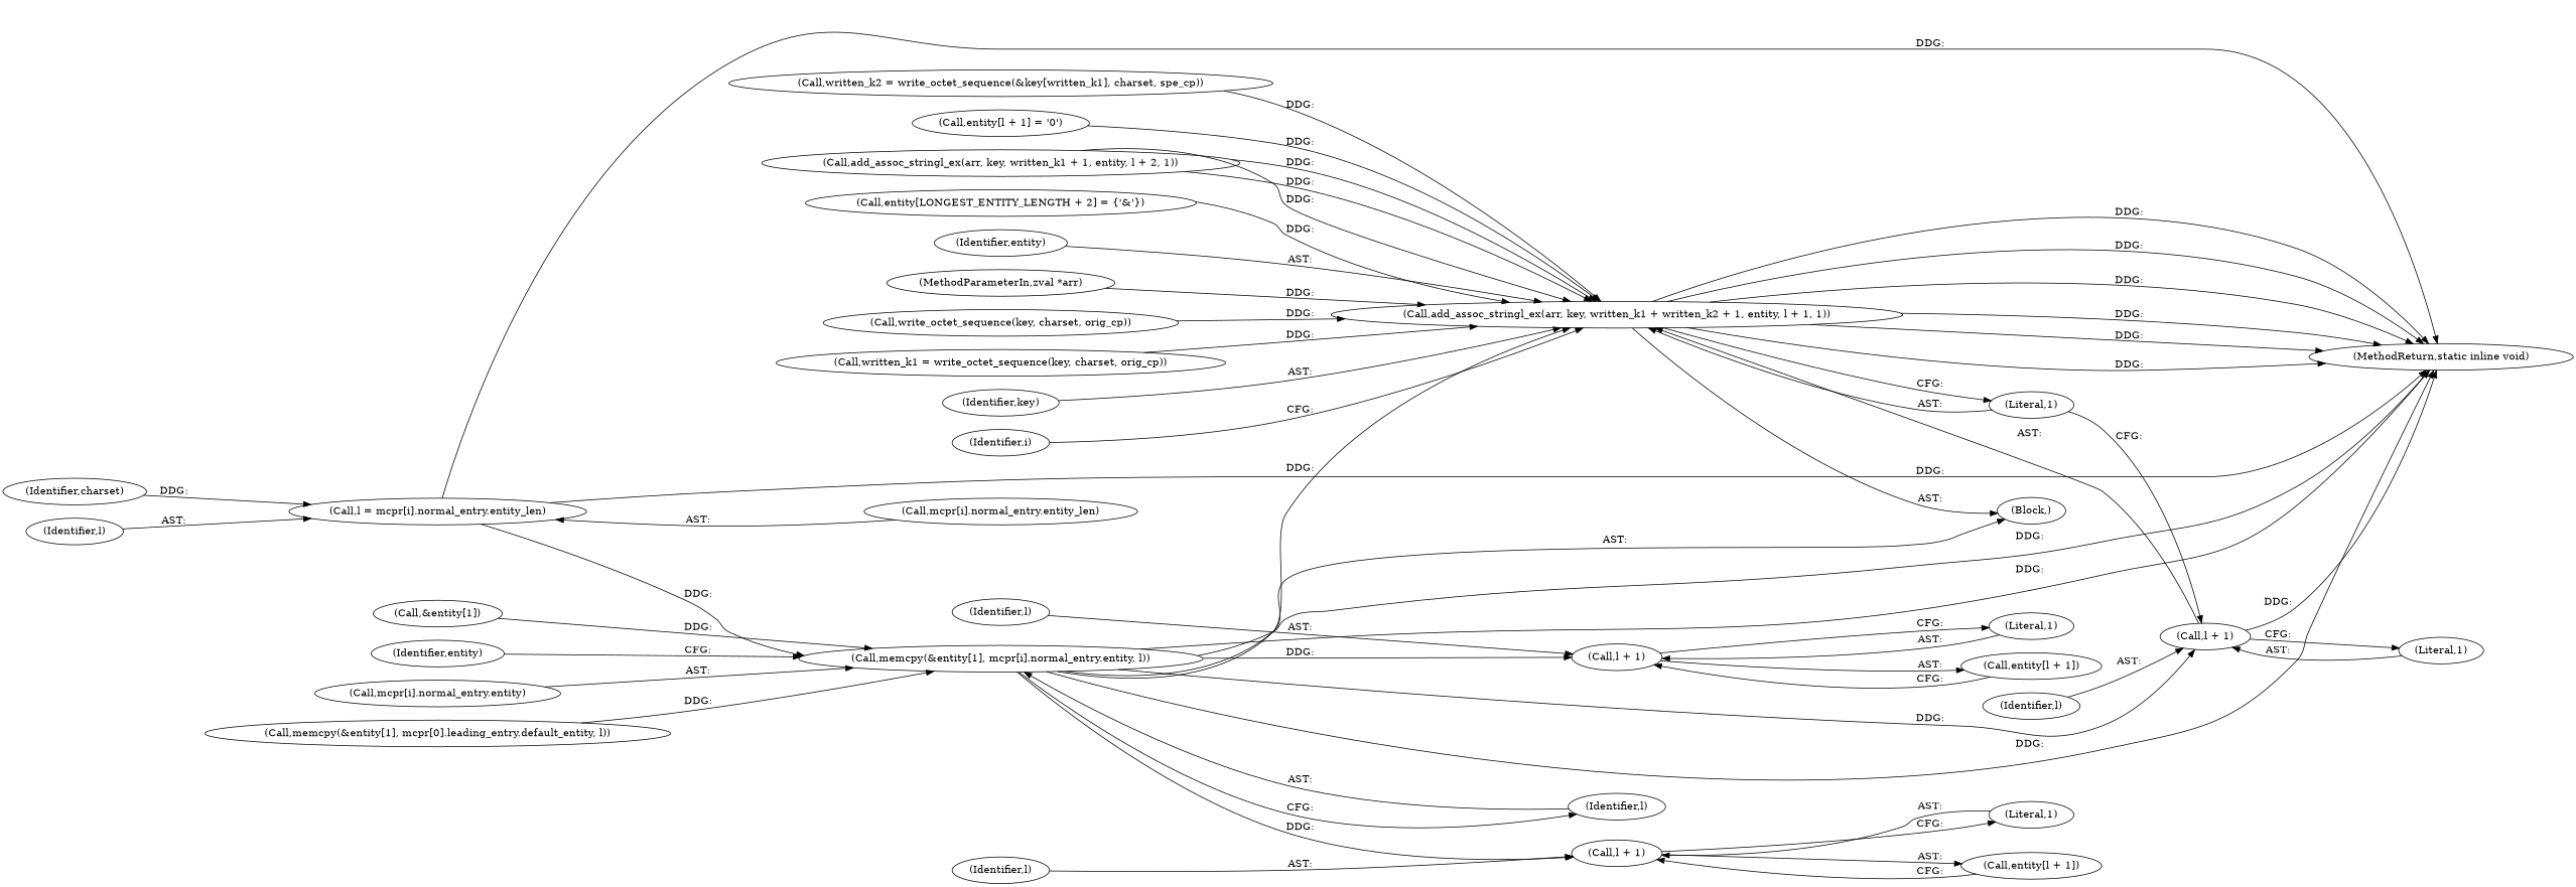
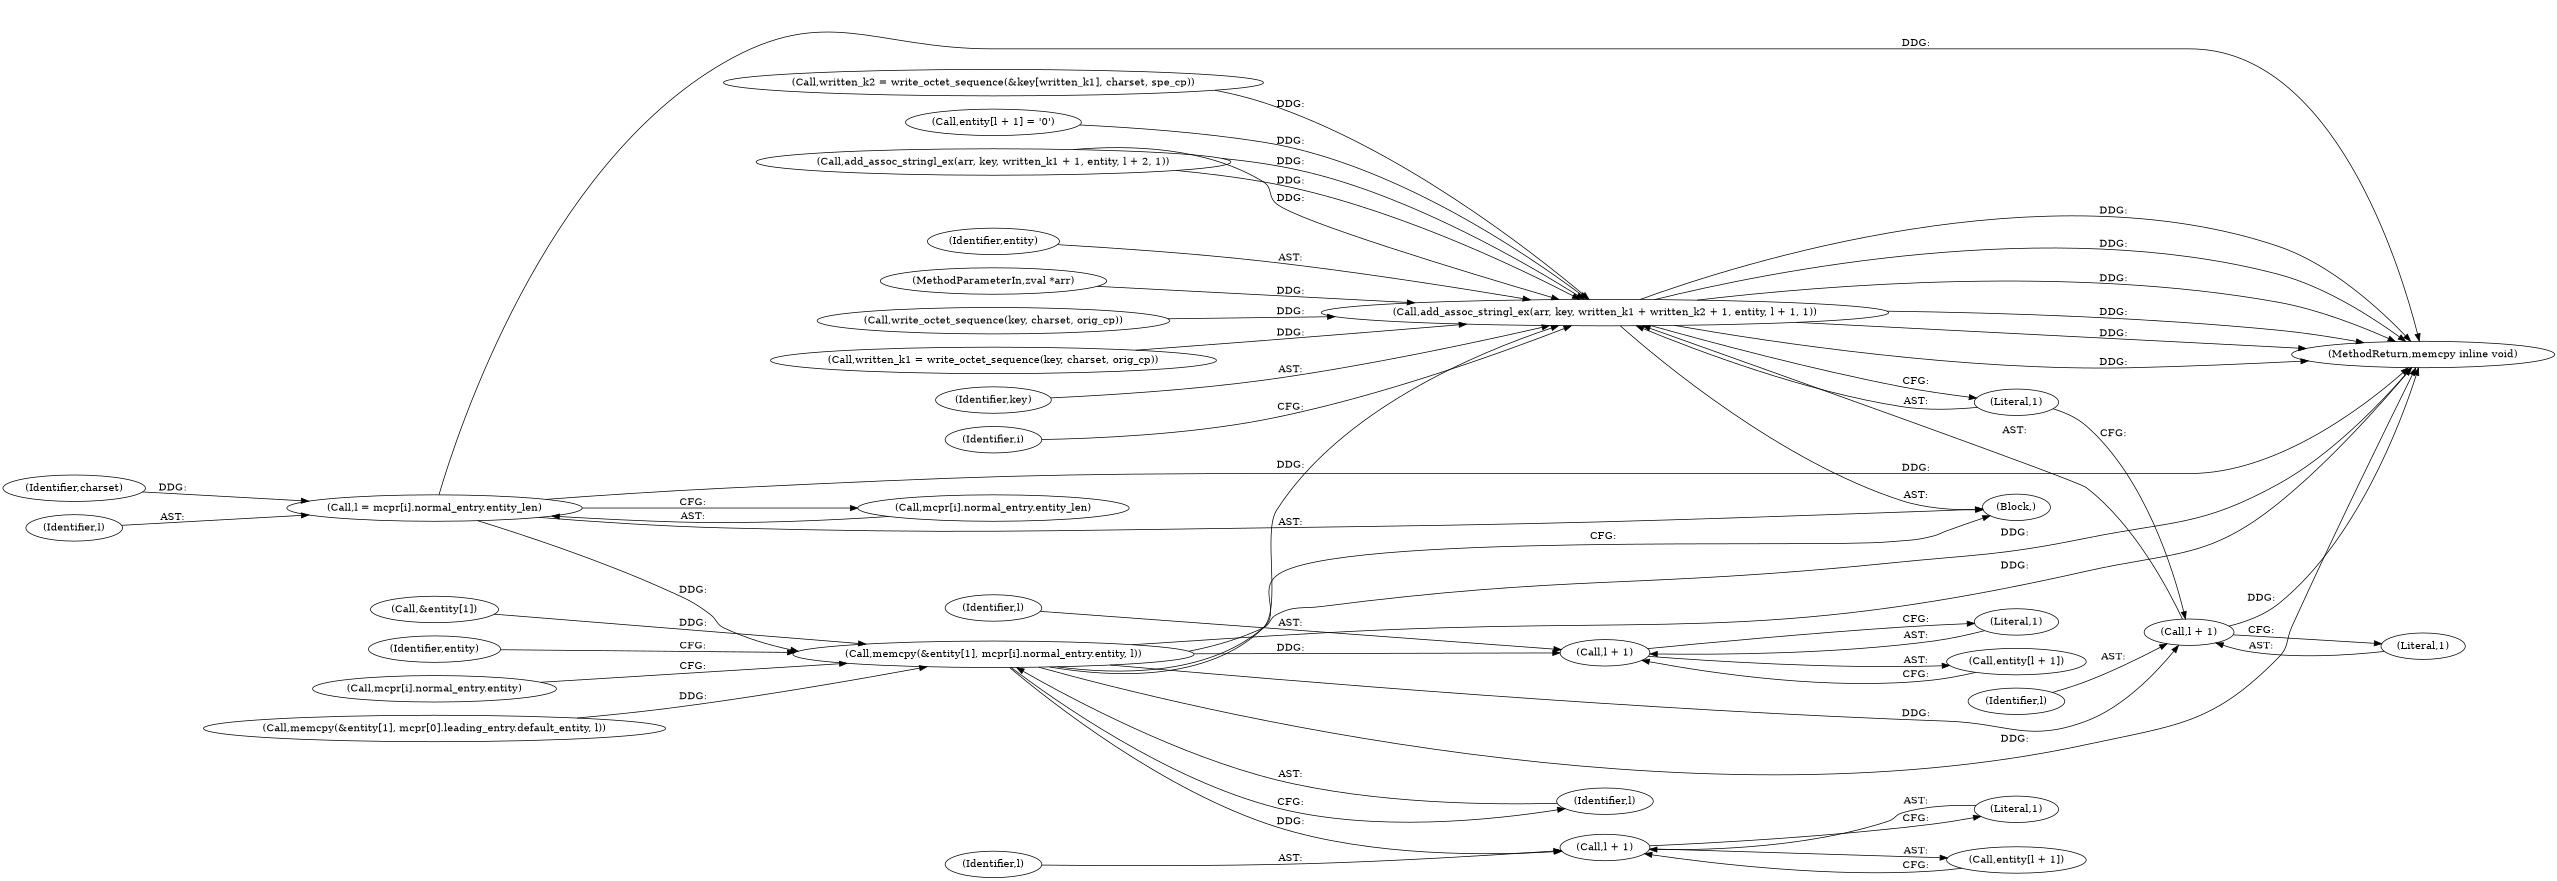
  digraph {
    rankdir=LR
    n1 [label="(Call,l = mcpr[i].normal_entry.entity_len)"]
    n2 [label="(Call,memcpy(&entity[1], mcpr[i].normal_entry.entity, l))"]
    n3 [label="(Block,)"]
    n4 [label="(Call,mcpr[i].normal_entry.entity_len)"]
-   n5 [label="(MethodReturn,static inline void)"]
+   n5 [label="(MethodReturn,memcpy inline void)"]
    n6 [label="(Call,l + 1)"]
    n7 [label="(Call,l + 1)"]
    n8 [label="(Call,add_assoc_stringl_ex(arr, key, written_k1 + written_k2 + 1, entity, l + 1, 1))"]
    n9 [label="(Call,l + 1)"]
    n10 [label="(Identifier,l)"]
    n11 [label="(Literal,1)"]
    n12 [label="(Call,entity[l + 1])"]
    n13 [label="(Call,entity[l + 1])"]
    n14 [label="(Literal,1)"]
    n15 [label="(Literal,1)"]
    n16 [label="(Literal,1)"]
    n17 [label="(Call,written_k1 = write_octet_sequence(key, charset, orig_cp))"]
    n18 [label="(Identifier,l)"]
    n19 [label="(Identifier,key)"]
    n20 [label="(Identifier,i)"]
    n21 [label="(Call,&entity[1])"]
    n22 [label="(Identifier,entity)"]
    n23 [label="(Identifier,charset)"]
    n24 [label="(Identifier,l)"]
    n25 [label="(Identifier,l)"]
    n26 [label="(Call,written_k2 = write_octet_sequence(&key[written_k1], charset, spe_cp))"]
    n27 [label="(Call,entity[l + 1] = '\0')"]
    n28 [label="(Call,mcpr[i].normal_entry.entity)"]
    n29 [label="(Call,add_assoc_stringl_ex(arr, key, written_k1 + 1, entity, l + 2, 1))"]
-   n30 [label="(Call,entity[LONGEST_ENTITY_LENGTH + 2] = {'&'})"]
    n31 [label="(Identifier,entity)"]
    n32 [label="(Identifier,l)"]
    n33 [label="(MethodParameterIn,zval *arr)"]
    n34 [label="(Call,write_octet_sequence(key, charset, orig_cp))"]
    n35 [label="(Call,memcpy(&entity[1], mcpr[0].leading_entry.default_entity, l))"]
    n1 -> n2 [label="DDG: "]
+   n1 -> n3 [label="AST: "]
+   n1 -> n4 [label="CFG: "]
    n1 -> n5 [label="DDG: "]
    n1 -> n5 [label="DDG: "]
-   n2 -> n3 [label="AST: "]
+   n2 -> n3 [label="CFG: "]
    n2 -> n5 [label="DDG: "]
    n2 -> n5 [label="DDG: "]
    n2 -> n5 [label="DDG: "]
    n2 -> n6 [label="DDG: "]
    n2 -> n7 [label="DDG: "]
    n2 -> n8 [label="DDG: "]
    n2 -> n9 [label="DDG: "]
    n2 -> n10 [label="CFG: "]
    n4 -> n1 [label="AST: "]
    n6 -> n11 [label="CFG: "]
    n6 -> n12 [label="AST: "]
    n7 -> n13 [label="AST: "]
    n7 -> n14 [label="CFG: "]
    n8 -> n3 [label="AST: "]
    n8 -> n5 [label="DDG: "]
    n8 -> n5 [label="DDG: "]
    n8 -> n5 [label="DDG: "]
    n8 -> n5 [label="DDG: "]
    n8 -> n5 [label="DDG: "]
    n8 -> n5 [label="DDG: "]
    n8 -> n15 [label="CFG: "]
    n9 -> n5 [label="DDG: "]
    n9 -> n8 [label="AST: "]
    n9 -> n16 [label="CFG: "]
    n10 -> n2 [label="AST: "]
    n11 -> n6 [label="AST: "]
    n12 -> n6 [label="CFG: "]
    n13 -> n7 [label="CFG: "]
    n14 -> n7 [label="AST: "]
    n15 -> n8 [label="AST: "]
    n15 -> n9 [label="CFG: "]
    n16 -> n9 [label="AST: "]
    n17 -> n8 [label="DDG: "]
    n18 -> n7 [label="AST: "]
    n19 -> n8 [label="AST: "]
    n20 -> n8 [label="CFG: "]
    n21 -> n2 [label="DDG: "]
    n22 -> n2 [label="CFG: "]
    n23 -> n1 [label="DDG: "]
    n24 -> n1 [label="AST: "]
    n25 -> n9 [label="AST: "]
    n26 -> n8 [label="DDG: "]
    n27 -> n8 [label="DDG: "]
-   n28 -> n2 [label="AST: "]
+   n28 -> n2 [label="CFG: "]
    n29 -> n8 [label="DDG: "]
    n29 -> n8 [label="DDG: "]
    n29 -> n8 [label="DDG: "]
-   n30 -> n8 [label="DDG: "]
    n31 -> n8 [label="AST: "]
    n32 -> n6 [label="AST: "]
    n33 -> n8 [label="DDG: "]
    n34 -> n8 [label="DDG: "]
    n35 -> n2 [label="DDG: "]
  }
